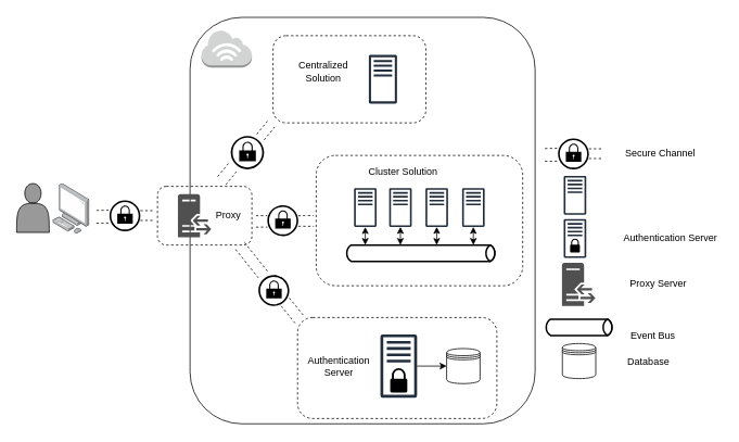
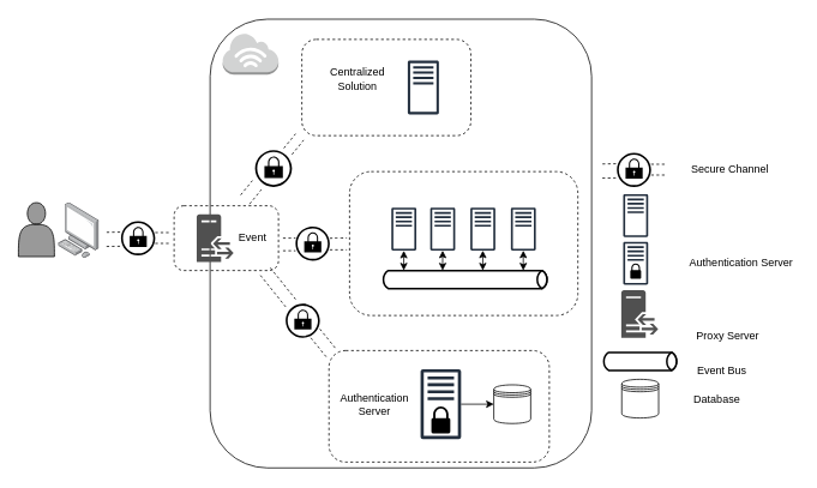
  <mxCell id="0" />
  <mxCell id="1" parent="0" />
  <mxCell id="2" value="" style="rounded=1;whiteSpace=wrap;html=1;fillColor=none;" vertex="1" parent="1"><mxGeometry x="233" y="20.5" width="424" height="499" as="geometry" /></mxCell>
  <mxCell id="3" value="" style="rounded=1;whiteSpace=wrap;html=1;dashed=1;" parent="1" vertex="1"><mxGeometry x="388" y="190" width="253.75" height="160" as="geometry" /></mxCell>
  <mxCell id="4" value="" style="rounded=1;whiteSpace=wrap;html=1;dashed=1;" parent="1" vertex="1"><mxGeometry x="365.13" y="389" width="244.87" height="124" as="geometry" /></mxCell>
  <mxCell id="5" value="" style="rounded=1;whiteSpace=wrap;html=1;dashed=1;" parent="1" vertex="1"><mxGeometry x="335" y="43" width="187.81" height="107" as="geometry" /></mxCell>
  <mxCell id="6" value="" style="shape=actor;whiteSpace=wrap;html=1;gradientColor=none;fillColor=#999999;" parent="1" vertex="1"><mxGeometry x="20" y="224.55" width="40" height="60" as="geometry" /></mxCell>
  <mxCell id="7" value="" style="outlineConnect=0;dashed=0;verticalLabelPosition=bottom;verticalAlign=top;align=center;html=1;shape=mxgraph.aws3.internet_3;fillColor=#D2D3D3;gradientColor=none;" parent="1" vertex="1"><mxGeometry x="247" y="36" width="62" height="46" as="geometry" /></mxCell>
  <mxCell id="8" value="" style="points=[];aspect=fixed;html=1;align=center;shadow=0;dashed=0;image;image=img/lib/allied_telesis/computer_and_terminals/Personal_Computer.svg;fillColor=#999999;gradientColor=none;" parent="1" vertex="1"><mxGeometry x="64.4" y="224.55" width="45.6" height="61.8" as="geometry" /></mxCell>
  <mxCell id="9" value="" style="outlineConnect=0;fontColor=#232F3E;gradientColor=none;fillColor=#232F3E;strokeColor=none;dashed=0;verticalLabelPosition=bottom;verticalAlign=top;align=center;html=1;fontSize=12;fontStyle=0;aspect=fixed;pointerEvents=1;shape=mxgraph.aws4.traditional_server;" parent="1" vertex="1"><mxGeometry x="466.94" y="409.63" width="45" height="78" as="geometry" /></mxCell>
  <mxCell id="10" value="Authentication Server" style="text;html=1;strokeColor=none;fillColor=none;align=center;verticalAlign=middle;whiteSpace=wrap;rounded=0;" parent="1" vertex="1"><mxGeometry x="371.01" y="438.18" width="90" height="20.9" as="geometry" /></mxCell>
  <mxCell id="11" value="" style="outlineConnect=0;fontColor=#232F3E;gradientColor=none;fillColor=#232F3E;strokeColor=none;dashed=0;verticalLabelPosition=bottom;verticalAlign=top;align=center;html=1;fontSize=12;fontStyle=0;aspect=fixed;pointerEvents=1;shape=mxgraph.aws4.traditional_server;" parent="1" vertex="1"><mxGeometry x="452.69" y="66.5" width="34.62" height="60" as="geometry" /></mxCell>
  <mxCell id="12" value="Centralized Solution" style="text;html=1;strokeColor=none;fillColor=none;align=center;verticalAlign=middle;whiteSpace=wrap;rounded=0;" parent="1" vertex="1"><mxGeometry x="376.81" y="76.5" width="40" height="20" as="geometry" /></mxCell>
  <mxCell id="13" value="" style="endArrow=classic;html=1;entryX=0;entryY=0.5;entryDx=0;entryDy=0;" parent="1" source="9" target="53" edge="1"><mxGeometry width="50" height="50" relative="1" as="geometry"><mxPoint x="556.94" y="675.63" as="sourcePoint" /><mxPoint x="550.63" y="476.658" as="targetPoint" /></mxGeometry></mxCell>
- <mxCell id="14" value="Cluster Solution" style="text;html=1;strokeColor=none;fillColor=none;align=center;verticalAlign=middle;whiteSpace=wrap;rounded=0;" parent="1" vertex="1"><mxGeometry x="450" y="200" width="90" height="20.9" as="geometry" /></mxCell>
  <mxCell id="15" value="" style="outlineConnect=0;fontColor=#232F3E;gradientColor=none;fillColor=#232F3E;strokeColor=none;dashed=0;verticalLabelPosition=bottom;verticalAlign=top;align=center;html=1;fontSize=12;fontStyle=0;aspect=fixed;pointerEvents=1;shape=mxgraph.aws4.traditional_server;" parent="1" vertex="1"><mxGeometry x="434.5" y="230" width="27.69" height="48" as="geometry" /></mxCell>
  <mxCell id="16" value="" style="outlineConnect=0;fontColor=#232F3E;gradientColor=none;fillColor=#232F3E;strokeColor=none;dashed=0;verticalLabelPosition=bottom;verticalAlign=top;align=center;html=1;fontSize=12;fontStyle=0;aspect=fixed;pointerEvents=1;shape=mxgraph.aws4.traditional_server;" parent="1" vertex="1"><mxGeometry x="477.69" y="230" width="27.69" height="48" as="geometry" /></mxCell>
  <mxCell id="17" value="" style="outlineConnect=0;fontColor=#232F3E;gradientColor=none;fillColor=#232F3E;strokeColor=none;dashed=0;verticalLabelPosition=bottom;verticalAlign=top;align=center;html=1;fontSize=12;fontStyle=0;aspect=fixed;pointerEvents=1;shape=mxgraph.aws4.traditional_server;" parent="1" vertex="1"><mxGeometry x="522.31" y="230" width="27.69" height="48" as="geometry" /></mxCell>
  <mxCell id="18" value="" style="outlineConnect=0;fontColor=#232F3E;gradientColor=none;fillColor=#232F3E;strokeColor=none;dashed=0;verticalLabelPosition=bottom;verticalAlign=top;align=center;html=1;fontSize=12;fontStyle=0;aspect=fixed;pointerEvents=1;shape=mxgraph.aws4.traditional_server;" parent="1" vertex="1"><mxGeometry x="567.31" y="230" width="27.69" height="48" as="geometry" /></mxCell>
  <mxCell id="19" value="" style="html=1;outlineConnect=0;fillColor=none;strokeColor=#000000;gradientColor=none;gradientDirection=north;strokeWidth=2;shape=mxgraph.networks.bus;gradientColor=none;gradientDirection=north;fontColor=#ffffff;perimeter=backbonePerimeter;backboneSize=20;" parent="1" vertex="1"><mxGeometry x="423" y="300" width="187" height="20" as="geometry" /></mxCell>
  <mxCell id="20" value="" style="endArrow=classic;startArrow=classic;html=1;strokeColor=#000000;" parent="1" target="15" edge="1"><mxGeometry width="50" height="50" relative="1" as="geometry"><mxPoint x="448.26" y="300.001" as="sourcePoint" /><mxPoint x="448.26" y="280.84" as="targetPoint" /></mxGeometry></mxCell>
  <mxCell id="21" value="" style="endArrow=classic;startArrow=classic;html=1;strokeColor=#000000;" parent="1" edge="1"><mxGeometry width="50" height="50" relative="1" as="geometry"><mxPoint x="491.45" y="300.001" as="sourcePoint" /><mxPoint x="491.491" y="277.77" as="targetPoint" /></mxGeometry></mxCell>
  <mxCell id="22" value="" style="endArrow=classic;startArrow=classic;html=1;strokeColor=#000000;" parent="1" edge="1"><mxGeometry width="50" height="50" relative="1" as="geometry"><mxPoint x="536.07" y="300.001" as="sourcePoint" /><mxPoint x="536.111" y="277.77" as="targetPoint" /></mxGeometry></mxCell>
  <mxCell id="23" value="" style="endArrow=classic;startArrow=classic;html=1;strokeColor=#000000;" parent="1" edge="1"><mxGeometry width="50" height="50" relative="1" as="geometry"><mxPoint x="581.07" y="300.001" as="sourcePoint" /><mxPoint x="581.111" y="277.77" as="targetPoint" /></mxGeometry></mxCell>
  <mxCell id="24" value="" style="endArrow=none;dashed=1;html=1;entryX=0.003;entryY=0.323;entryDx=0;entryDy=0;entryPerimeter=0;" parent="1" target="25" edge="1"><mxGeometry width="50" height="50" relative="1" as="geometry"><mxPoint x="118" y="257.5" as="sourcePoint" /><mxPoint x="179" y="257.5" as="targetPoint" /></mxGeometry></mxCell>
  <mxCell id="25" value="" style="points=[[0.5,0,0],[1,0.5,0],[0.5,1,0],[0,0.5,0],[0.145,0.145,0],[0.856,0.145,0],[0.855,0.856,0],[0.145,0.855,0]];verticalLabelPosition=bottom;html=1;verticalAlign=top;aspect=fixed;align=center;pointerEvents=1;shape=mxgraph.cisco19.lock;fillColor=#000000;strokeColor=none;dashed=1;" parent="1" vertex="1"><mxGeometry x="134" y="245" width="38" height="38" as="geometry" /></mxCell>
  <mxCell id="26" value="" style="points=[[0.5,0,0],[1,0.5,0],[0.5,1,0],[0,0.5,0],[0.145,0.145,0],[0.856,0.145,0],[0.855,0.856,0],[0.145,0.855,0]];verticalLabelPosition=bottom;html=1;verticalAlign=top;aspect=fixed;align=center;pointerEvents=1;shape=mxgraph.cisco19.lock;fillColor=#000000;strokeColor=none;dashed=1;" parent="1" vertex="1"><mxGeometry x="328" y="251" width="38" height="38" as="geometry" /></mxCell>
  <mxCell id="27" value="" style="endArrow=none;dashed=1;html=1;entryX=-0.073;entryY=0.829;entryDx=0;entryDy=0;entryPerimeter=0;" parent="1" target="28" edge="1"><mxGeometry width="50" height="50" relative="1" as="geometry"><mxPoint x="267" y="216" as="sourcePoint" /><mxPoint x="332" y="150" as="targetPoint" /></mxGeometry></mxCell>
  <mxCell id="28" value="" style="points=[[0.5,0,0],[1,0.5,0],[0.5,1,0],[0,0.5,0],[0.145,0.145,0],[0.856,0.145,0],[0.855,0.856,0],[0.145,0.855,0]];verticalLabelPosition=bottom;html=1;verticalAlign=top;aspect=fixed;align=center;pointerEvents=1;shape=mxgraph.cisco19.lock;fillColor=#000000;strokeColor=none;dashed=1;" parent="1" vertex="1"><mxGeometry x="283" y="166" width="41" height="41" as="geometry" /></mxCell>
  <mxCell id="29" value="" style="endArrow=none;dashed=1;html=1;entryX=-0.073;entryY=0.829;entryDx=0;entryDy=0;entryPerimeter=0;" parent="1" edge="1"><mxGeometry width="50" height="50" relative="1" as="geometry"><mxPoint x="277" y="226" as="sourcePoint" /><mxPoint x="290.007" y="209.989" as="targetPoint" /></mxGeometry></mxCell>
  <mxCell id="30" value="" style="endArrow=none;dashed=1;html=1;entryX=-0.073;entryY=0.829;entryDx=0;entryDy=0;entryPerimeter=0;" parent="1" edge="1"><mxGeometry width="50" height="50" relative="1" as="geometry"><mxPoint x="314.99" y="164.01" as="sourcePoint" /><mxPoint x="327.997" y="147.999" as="targetPoint" /></mxGeometry></mxCell>
  <mxCell id="31" value="" style="endArrow=none;dashed=1;html=1;entryX=-0.073;entryY=0.829;entryDx=0;entryDy=0;entryPerimeter=0;" parent="1" edge="1"><mxGeometry width="50" height="50" relative="1" as="geometry"><mxPoint x="324" y="171.01" as="sourcePoint" /><mxPoint x="337.007" y="154.999" as="targetPoint" /></mxGeometry></mxCell>
  <mxCell id="32" value="" style="endArrow=none;dashed=1;html=1;entryX=-0.054;entryY=0.339;entryDx=0;entryDy=0;entryPerimeter=0;" parent="1" edge="1"><mxGeometry width="50" height="50" relative="1" as="geometry"><mxPoint x="314.05" y="278.02" as="sourcePoint" /><mxPoint x="327.998" y="278.002" as="targetPoint" /></mxGeometry></mxCell>
  <mxCell id="33" value="" style="endArrow=none;dashed=1;html=1;entryX=-0.054;entryY=0.339;entryDx=0;entryDy=0;entryPerimeter=0;" parent="1" edge="1"><mxGeometry width="50" height="50" relative="1" as="geometry"><mxPoint x="314.05" y="263.99" as="sourcePoint" /><mxPoint x="327.998" y="263.972" as="targetPoint" /></mxGeometry></mxCell>
  <mxCell id="34" value="" style="endArrow=none;dashed=1;html=1;" parent="1" edge="1"><mxGeometry width="50" height="50" relative="1" as="geometry"><mxPoint x="366" y="276.94" as="sourcePoint" /><mxPoint x="385" y="277" as="targetPoint" /></mxGeometry></mxCell>
  <mxCell id="35" value="" style="endArrow=none;dashed=1;html=1;" parent="1" edge="1"><mxGeometry width="50" height="50" relative="1" as="geometry"><mxPoint x="366" y="264.14" as="sourcePoint" /><mxPoint x="385" y="263.85" as="targetPoint" /><Array as="points"><mxPoint x="374" y="263.85" /></Array></mxGeometry></mxCell>
  <mxCell id="36" value="" style="endArrow=none;dashed=1;html=1;entryX=-0.009;entryY=0.737;entryDx=0;entryDy=0;entryPerimeter=0;" parent="1" target="25" edge="1"><mxGeometry width="50" height="50" relative="1" as="geometry"><mxPoint x="117.89" y="273.23" as="sourcePoint" /><mxPoint x="127.004" y="273.004" as="targetPoint" /></mxGeometry></mxCell>
  <mxCell id="37" value="" style="endArrow=none;dashed=1;html=1;" parent="1" edge="1"><mxGeometry width="50" height="50" relative="1" as="geometry"><mxPoint x="172" y="269.83" as="sourcePoint" /><mxPoint x="189" y="269.83" as="targetPoint" /></mxGeometry></mxCell>
  <mxCell id="38" value="" style="endArrow=none;dashed=1;html=1;" parent="1" edge="1"><mxGeometry width="50" height="50" relative="1" as="geometry"><mxPoint x="172" y="257.83" as="sourcePoint" /><mxPoint x="189" y="257.83" as="targetPoint" /></mxGeometry></mxCell>
  <mxCell id="39" value="" style="points=[[0.5,0,0],[1,0.5,0],[0.5,1,0],[0,0.5,0],[0.145,0.145,0],[0.856,0.145,0],[0.855,0.856,0],[0.145,0.855,0]];verticalLabelPosition=bottom;html=1;verticalAlign=top;aspect=fixed;align=center;pointerEvents=1;shape=mxgraph.cisco19.lock;fillColor=#000000;strokeColor=none;dashed=1;" parent="1" vertex="1"><mxGeometry x="317" y="336.9" width="38" height="38" as="geometry" /></mxCell>
  <mxCell id="40" value="" style="endArrow=none;dashed=1;html=1;" parent="1" edge="1"><mxGeometry width="50" height="50" relative="1" as="geometry"><mxPoint x="300" y="297" as="sourcePoint" /><mxPoint x="328" y="332" as="targetPoint" /></mxGeometry></mxCell>
  <mxCell id="41" value="" style="endArrow=none;dashed=1;html=1;" parent="1" edge="1"><mxGeometry width="50" height="50" relative="1" as="geometry"><mxPoint x="289" y="305.37" as="sourcePoint" /><mxPoint x="317" y="340.37" as="targetPoint" /></mxGeometry></mxCell>
  <mxCell id="42" value="" style="endArrow=none;dashed=1;html=1;" parent="1" edge="1"><mxGeometry width="50" height="50" relative="1" as="geometry"><mxPoint x="355" y="365" as="sourcePoint" /><mxPoint x="372" y="386" as="targetPoint" /></mxGeometry></mxCell>
  <mxCell id="43" value="" style="endArrow=none;dashed=1;html=1;" parent="1" edge="1"><mxGeometry width="50" height="50" relative="1" as="geometry"><mxPoint x="345" y="374.9" as="sourcePoint" /><mxPoint x="362" y="395.9" as="targetPoint" /></mxGeometry></mxCell>
  <mxCell id="44" value="" style="endArrow=none;dashed=1;html=1;entryX=0.003;entryY=0.323;entryDx=0;entryDy=0;entryPerimeter=0;" parent="1" target="45" edge="1"><mxGeometry width="50" height="50" relative="1" as="geometry"><mxPoint x="669.11" y="181.5" as="sourcePoint" /><mxPoint x="730.11" y="181.5" as="targetPoint" /></mxGeometry></mxCell>
  <mxCell id="45" value="" style="points=[[0.5,0,0],[1,0.5,0],[0.5,1,0],[0,0.5,0],[0.145,0.145,0],[0.856,0.145,0],[0.855,0.856,0],[0.145,0.855,0]];verticalLabelPosition=bottom;html=1;verticalAlign=top;aspect=fixed;align=center;pointerEvents=1;shape=mxgraph.cisco19.lock;fillColor=#000000;strokeColor=none;dashed=1;" parent="1" vertex="1"><mxGeometry x="685.11" y="169" width="38" height="38" as="geometry" /></mxCell>
  <mxCell id="46" value="" style="endArrow=none;dashed=1;html=1;entryX=-0.009;entryY=0.737;entryDx=0;entryDy=0;entryPerimeter=0;" parent="1" target="45" edge="1"><mxGeometry width="50" height="50" relative="1" as="geometry"><mxPoint x="669" y="197.23" as="sourcePoint" /><mxPoint x="678.114" y="197.004" as="targetPoint" /></mxGeometry></mxCell>
  <mxCell id="47" value="" style="endArrow=none;dashed=1;html=1;" parent="1" edge="1"><mxGeometry width="50" height="50" relative="1" as="geometry"><mxPoint x="723.11" y="193.83" as="sourcePoint" /><mxPoint x="740.11" y="193.83" as="targetPoint" /></mxGeometry></mxCell>
  <mxCell id="48" value="" style="endArrow=none;dashed=1;html=1;" parent="1" edge="1"><mxGeometry width="50" height="50" relative="1" as="geometry"><mxPoint x="723.11" y="181.83" as="sourcePoint" /><mxPoint x="740.11" y="181.83" as="targetPoint" /></mxGeometry></mxCell>
  <mxCell id="49" value="Secure Channel" style="text;html=1;strokeColor=none;fillColor=none;align=center;verticalAlign=middle;whiteSpace=wrap;rounded=0;dashed=1;" parent="1" vertex="1"><mxGeometry x="742" y="178" width="138" height="20" as="geometry" /></mxCell>
  <mxCell id="50" value="" style="outlineConnect=0;fontColor=#232F3E;gradientColor=none;fillColor=#232F3E;strokeColor=none;dashed=0;verticalLabelPosition=bottom;verticalAlign=top;align=center;html=1;fontSize=12;fontStyle=0;aspect=fixed;pointerEvents=1;shape=mxgraph.aws4.traditional_server;" parent="1" vertex="1"><mxGeometry x="692.15" y="215" width="27.69" height="48" as="geometry" /></mxCell>
  <mxCell id="51" value="" style="html=1;outlineConnect=0;fillColor=none;strokeColor=#000000;gradientColor=none;gradientDirection=north;strokeWidth=2;shape=mxgraph.networks.bus;gradientColor=none;gradientDirection=north;fontColor=#ffffff;perimeter=backbonePerimeter;backboneSize=20;" parent="1" vertex="1"><mxGeometry x="668" y="399" width="86" height="4" as="geometry" /></mxCell>
  <mxCell id="52" value="Event Bus" style="text;html=1;strokeColor=none;fillColor=none;align=center;verticalAlign=middle;whiteSpace=wrap;rounded=0;dashed=1;" parent="1" vertex="1"><mxGeometry x="768.89" y="401" width="65.89" height="20" as="geometry" /></mxCell>
  <mxCell id="53" value="" style="shape=datastore;whiteSpace=wrap;html=1;" vertex="1" parent="1"><mxGeometry x="548.32" y="427.13" width="41" height="43" as="geometry" /></mxCell>
  <mxCell id="54" value="" style="pointerEvents=1;shadow=0;dashed=0;html=1;strokeColor=none;labelPosition=center;verticalLabelPosition=bottom;verticalAlign=top;outlineConnect=0;align=center;shape=mxgraph.office.security.lock_protected;fillColor=#000000;" vertex="1" parent="1"><mxGeometry x="478.94" y="451" width="21" height="30" as="geometry" /></mxCell>
  <mxCell id="55" value="" style="pointerEvents=1;shadow=0;dashed=0;html=1;strokeColor=none;labelPosition=center;verticalLabelPosition=bottom;verticalAlign=top;outlineConnect=0;align=center;shape=mxgraph.office.security.lock_protected;fillColor=#000000;" vertex="1" parent="1"><mxGeometry x="700" y="292" width="12" height="17" as="geometry" /></mxCell>
  <mxCell id="56" value="Authentication Server" style="text;html=1;align=center;verticalAlign=middle;resizable=0;points=[];autosize=1;" vertex="1" parent="1"><mxGeometry x="760.89" y="283" width="125" height="18" as="geometry" /></mxCell>
  <mxCell id="57" value="" style="outlineConnect=0;fontColor=#232F3E;gradientColor=none;fillColor=#232F3E;strokeColor=none;dashed=0;verticalLabelPosition=bottom;verticalAlign=top;align=center;html=1;fontSize=12;fontStyle=0;aspect=fixed;pointerEvents=1;shape=mxgraph.aws4.traditional_server;" vertex="1" parent="1"><mxGeometry x="692.15" y="268" width="27.69" height="48" as="geometry" /></mxCell>
  <mxCell id="58" value="" style="shape=datastore;whiteSpace=wrap;html=1;" vertex="1" parent="1"><mxGeometry x="690.5" y="421" width="41" height="43" as="geometry" /></mxCell>
  <mxCell id="59" value="Database" style="text;html=1;align=center;verticalAlign=middle;resizable=0;points=[];autosize=1;" vertex="1" parent="1"><mxGeometry x="765.89" y="433.5" width="61" height="18" as="geometry" /></mxCell>
  <mxCell id="60" value="" style="pointerEvents=1;shadow=0;dashed=0;html=1;strokeColor=none;fillColor=#505050;labelPosition=center;verticalLabelPosition=bottom;verticalAlign=top;outlineConnect=0;align=center;shape=mxgraph.office.servers.reverse_proxy;" vertex="1" parent="1"><mxGeometry x="218.11" y="237.5" width="41" height="53" as="geometry" /></mxCell>
  <mxCell id="61" value="" style="rounded=1;whiteSpace=wrap;html=1;dashed=1;fillColor=none;" vertex="1" parent="1"><mxGeometry x="193" y="228" width="116" height="72" as="geometry" /></mxCell>
- <mxCell id="62" value="Proxy" style="text;html=1;align=center;verticalAlign=middle;resizable=0;points=[];autosize=1;" vertex="1" parent="1"><mxGeometry x="259.11" y="255" width="41" height="18" as="geometry" /></mxCell>
+ <mxCell id="62" value="Event" style="text;html=1;align=center;verticalAlign=middle;resizable=0;points=[];autosize=1;" vertex="1" parent="1"><mxGeometry x="259.11" y="255" width="41" height="18" as="geometry" /></mxCell>
  <mxCell id="63" value="" style="pointerEvents=1;shadow=0;dashed=0;html=1;strokeColor=none;fillColor=#505050;labelPosition=center;verticalLabelPosition=bottom;verticalAlign=top;outlineConnect=0;align=center;shape=mxgraph.office.servers.reverse_proxy;" vertex="1" parent="1"><mxGeometry x="690" y="321.9" width="41" height="53" as="geometry" /></mxCell>
- <mxCell id="64" value="Proxy Server" style="text;html=1;align=center;verticalAlign=middle;resizable=0;points=[];autosize=1;" vertex="1" parent="1"><mxGeometry x="768.89" y="339.4" width="79" height="18" as="geometry" /></mxCell>
+ <mxCell id="64" value="Proxy Server" style="text;html=1;align=center;verticalAlign=middle;resizable=0;points=[];autosize=1;" vertex="1" parent="1"><mxGeometry x="768.89" y="364.4" width="79" height="18" as="geometry" /></mxCell>
